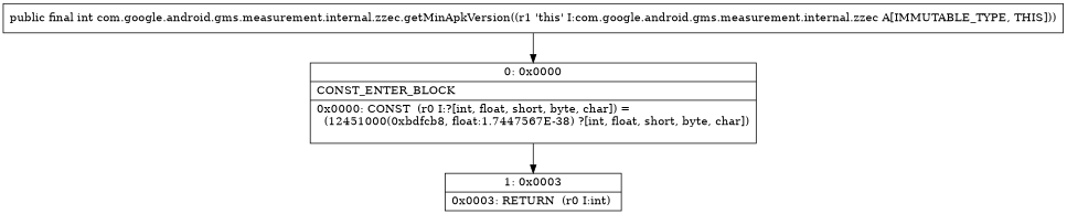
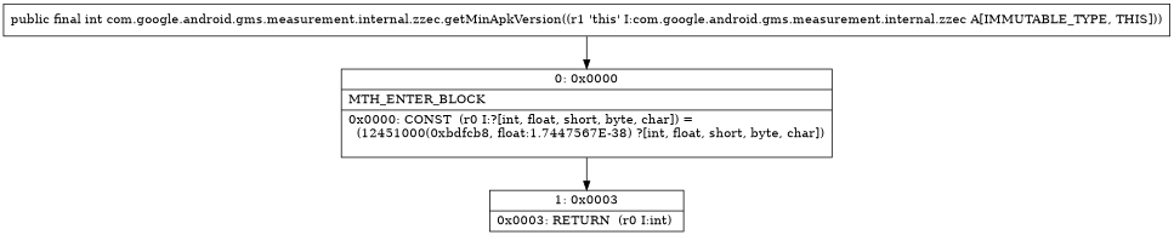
  digraph {
    node [shape=record]
-   n1 [label="{0\:\ 0x0000|CONST_ENTER_BLOCK\l|0x0000: CONST  (r0 I:?[int, float, short, byte, char]) = \l  (12451000(0xbdfcb8, float:1.7447567E\-38) ?[int, float, short, byte, char])\l \l}"]
+   n1 [label="{0\:\ 0x0000|MTH_ENTER_BLOCK\l|0x0000: CONST  (r0 I:?[int, float, short, byte, char]) = \l  (12451000(0xbdfcb8, float:1.7447567E\-38) ?[int, float, short, byte, char])\l \l}"]
    n2 [label="{1\:\ 0x0003|0x0003: RETURN  (r0 I:int) \l}"]
    n3 [label="{public final int com.google.android.gms.measurement.internal.zzec.getMinApkVersion((r1 'this' I:com.google.android.gms.measurement.internal.zzec A[IMMUTABLE_TYPE, THIS])) }"]
    n1 -> n2
    n3 -> n1
  }
